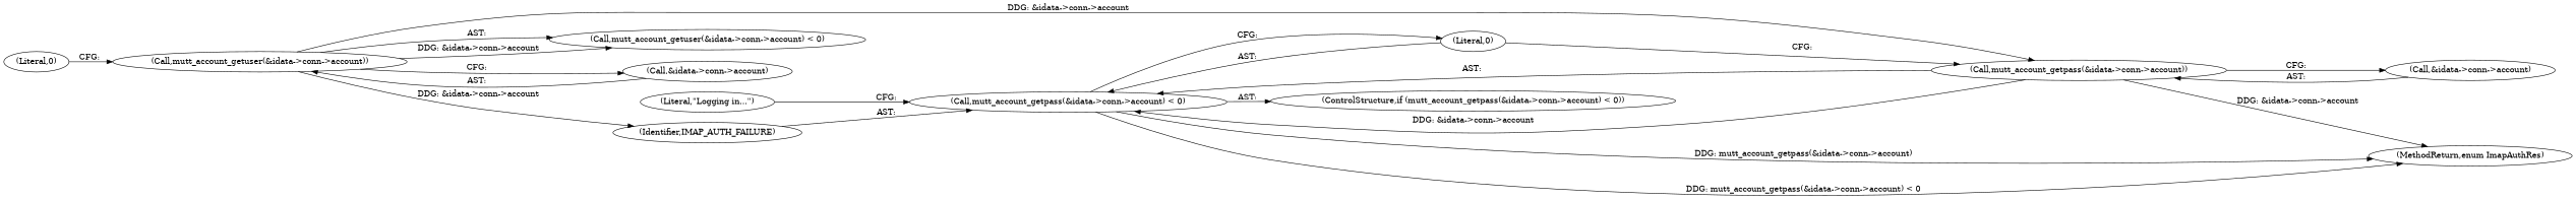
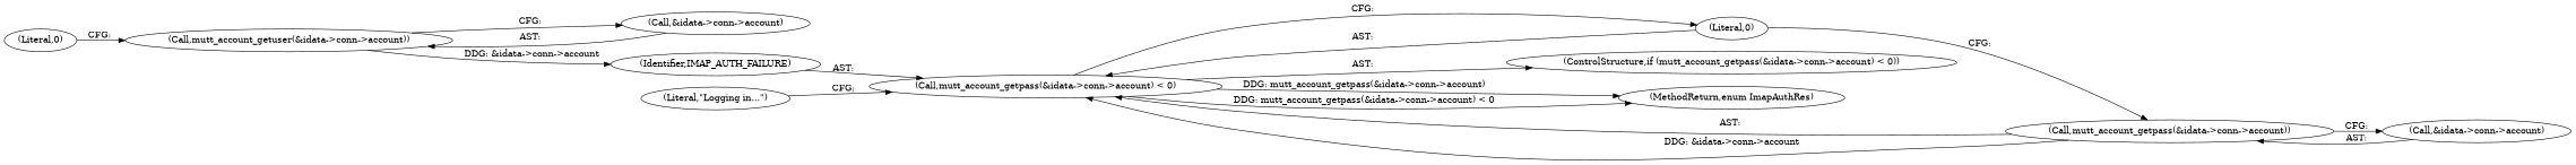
  digraph {
    rankdir=LR
    n1 [label="(Call,mutt_account_getpass(&idata->conn->account) < 0)"]
    n2 [label="(Literal,0)"]
    n3 [label="(ControlStructure,if (mutt_account_getpass(&idata->conn->account) < 0))"]
    n4 [label="(MethodReturn,enum ImapAuthRes)"]
    n5 [label="(Call,mutt_account_getpass(&idata->conn->account))"]
    n6 [label="(Call,&idata->conn->account)"]
    n7 [label="(Call,mutt_account_getuser(&idata->conn->account))"]
-   n8 [label="(Call,mutt_account_getuser(&idata->conn->account) < 0)"]
    n9 [label="(Call,&idata->conn->account)"]
    n10 [label="(Identifier,IMAP_AUTH_FAILURE)"]
    n11 [label="(Literal,0)"]
    n12 [label="(Literal,\"Logging in...\")"]
    n1 -> n2 [label="CFG: "]
    n1 -> n3 [label="AST: "]
    n1 -> n4 [label="DDG: mutt_account_getpass(&idata->conn->account)"]
    n1 -> n4 [label="DDG: mutt_account_getpass(&idata->conn->account) < 0"]
    n2 -> n1 [label="AST: "]
    n2 -> n5 [label="CFG: "]
    n5 -> n1 [label="AST: "]
    n5 -> n1 [label="DDG: &idata->conn->account"]
-   n5 -> n4 [label="DDG: &idata->conn->account"]
    n5 -> n6 [label="CFG: "]
    n6 -> n5 [label="AST: "]
-   n7 -> n5 [label="DDG: &idata->conn->account"]
-   n7 -> n8 [label="AST: "]
-   n7 -> n8 [label="DDG: &idata->conn->account"]
    n7 -> n9 [label="CFG: "]
    n7 -> n10 [label="DDG: &idata->conn->account"]
    n9 -> n7 [label="AST: "]
    n10 -> n1 [label="AST: "]
    n11 -> n7 [label="CFG: "]
    n12 -> n1 [label="CFG: "]
  }
